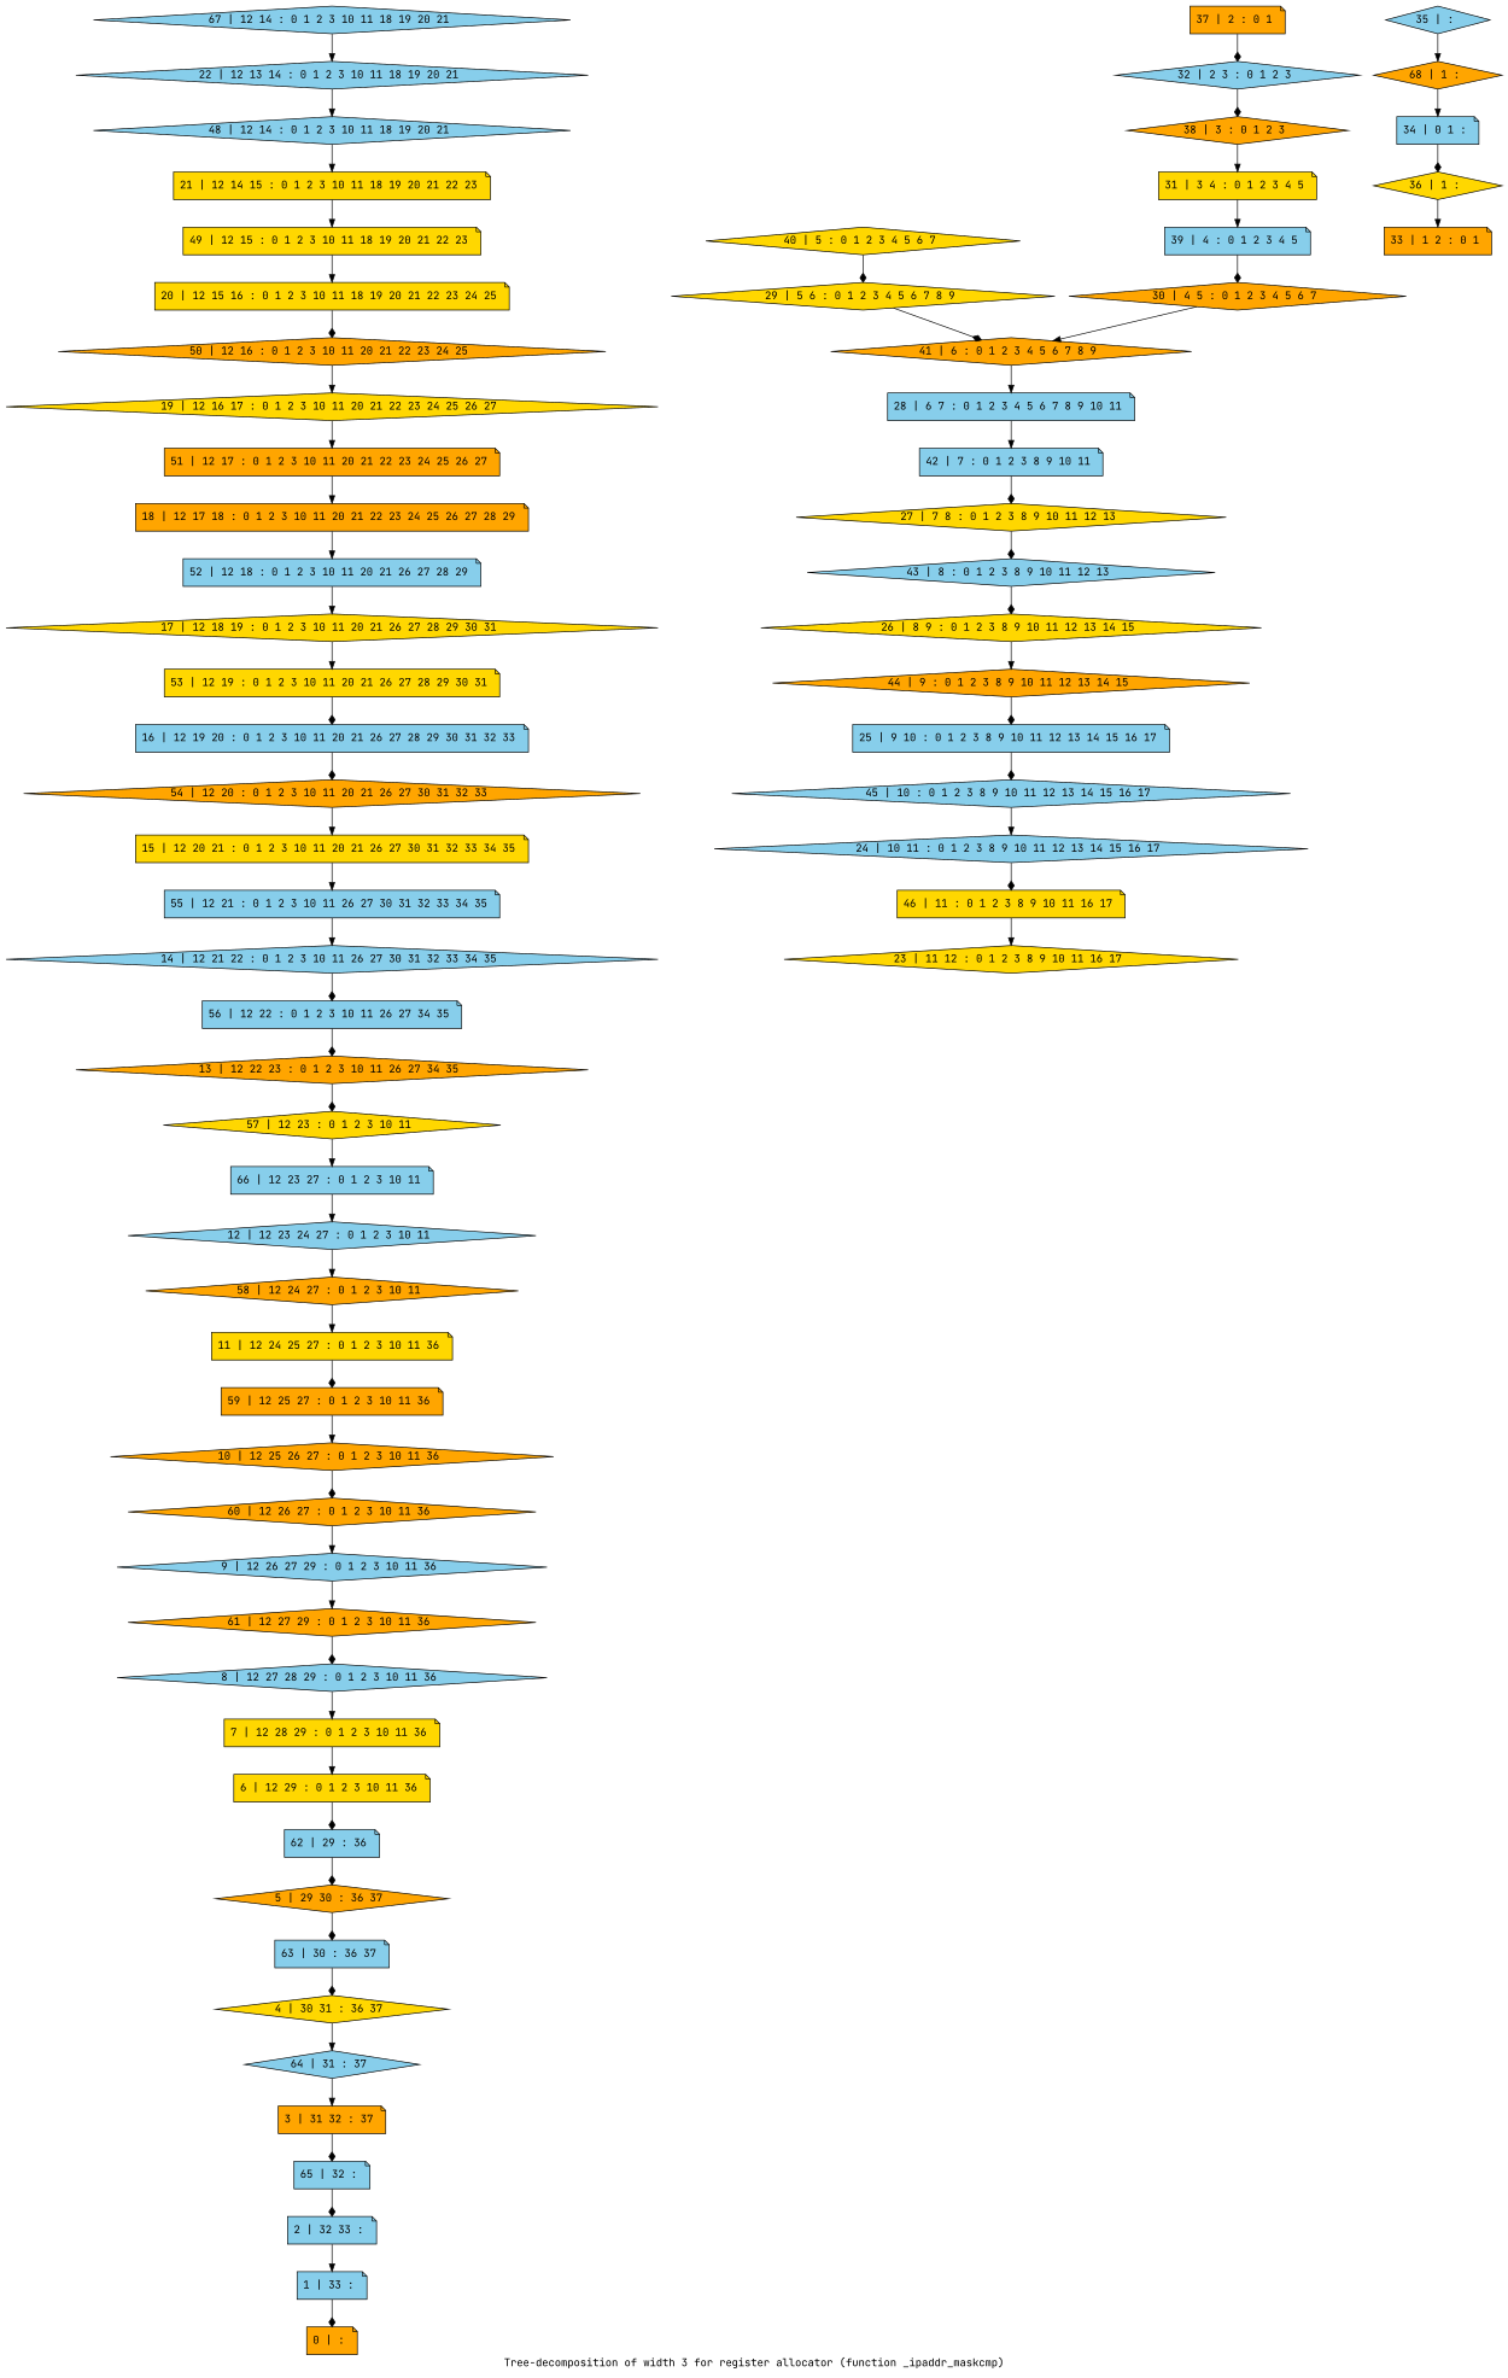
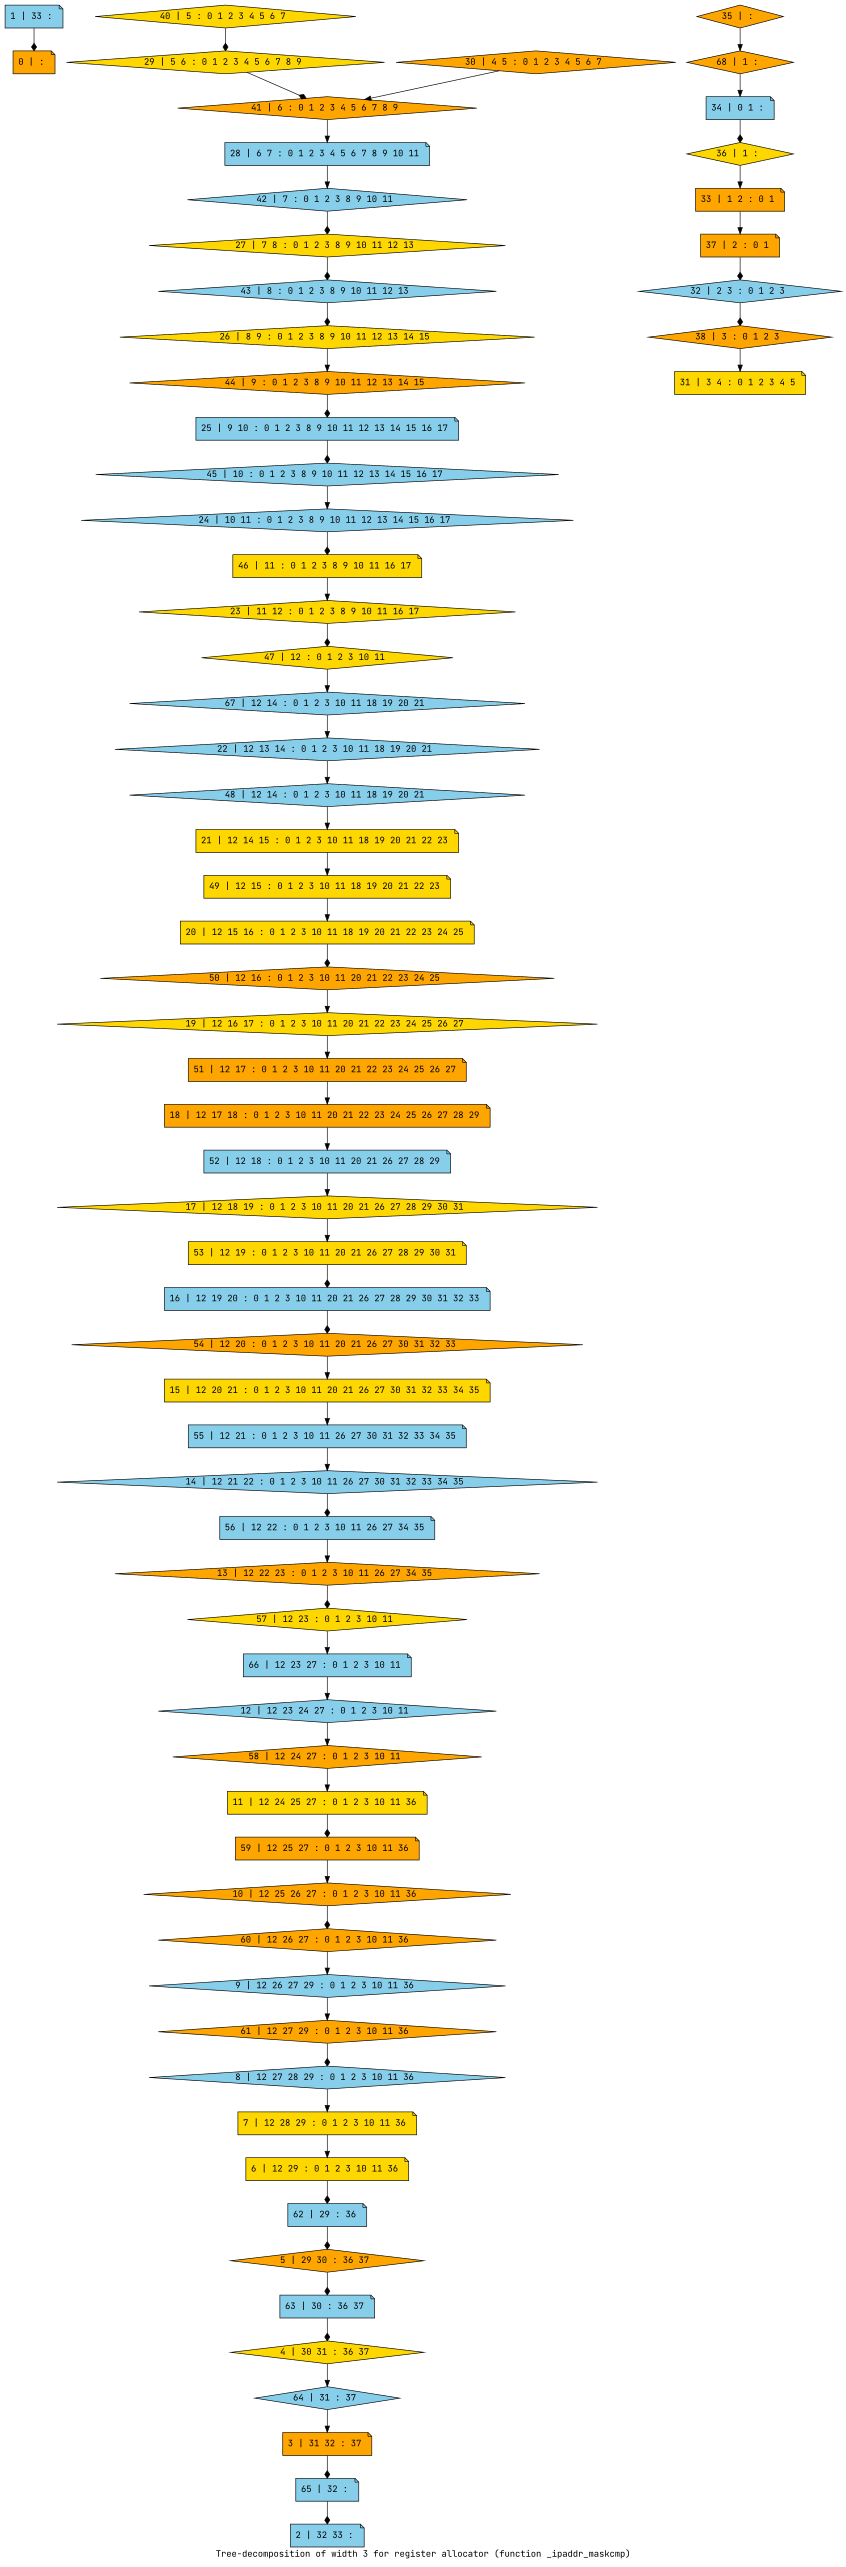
  digraph {
    fontname="JetBrains Mono"
    label="Tree-decomposition of width 3 for register allocator (function _ipaddr_maskcmp)"
    node [fillcolor=skyblue fontname="JetBrains Mono" shape=diamond style=filled]
    edge [arrowhead=normal fontname="JetBrains Mono"]
    n1 [fillcolor=orange label="0 | : " shape=note]
    n2 [label="1 | 33 : " shape=note]
    n3 [label="2 | 32 33 : " shape=note]
    n4 [fillcolor=orange label="3 | 31 32 : 37 " shape=note]
    n5 [label="65 | 32 : " shape=note]
    n6 [fillcolor=gold label="4 | 30 31 : 36 37 "]
    n7 [label="64 | 31 : 37 "]
    n8 [fillcolor=orange label="5 | 29 30 : 36 37 "]
    n9 [label="63 | 30 : 36 37 " shape=note]
    n10 [fillcolor=gold label="6 | 12 29 : 0 1 2 3 10 11 36 " shape=note]
    n11 [label="62 | 29 : 36 " shape=note]
    n12 [fillcolor=gold label="7 | 12 28 29 : 0 1 2 3 10 11 36 " shape=note]
    n13 [label="8 | 12 27 28 29 : 0 1 2 3 10 11 36 "]
    n14 [label="9 | 12 26 27 29 : 0 1 2 3 10 11 36 "]
    n15 [fillcolor=orange label="61 | 12 27 29 : 0 1 2 3 10 11 36 "]
    n16 [fillcolor=orange label="10 | 12 25 26 27 : 0 1 2 3 10 11 36 "]
    n17 [fillcolor=orange label="60 | 12 26 27 : 0 1 2 3 10 11 36 "]
    n18 [fillcolor=gold label="11 | 12 24 25 27 : 0 1 2 3 10 11 36 " shape=note]
    n19 [fillcolor=orange label="59 | 12 25 27 : 0 1 2 3 10 11 36 " shape=note]
    n20 [label="12 | 12 23 24 27 : 0 1 2 3 10 11 "]
    n21 [fillcolor=orange label="58 | 12 24 27 : 0 1 2 3 10 11 "]
    n22 [fillcolor=orange label="13 | 12 22 23 : 0 1 2 3 10 11 26 27 34 35 "]
    n23 [fillcolor=gold label="57 | 12 23 : 0 1 2 3 10 11 "]
    n24 [label="66 | 12 23 27 : 0 1 2 3 10 11 " shape=note]
    n25 [label="14 | 12 21 22 : 0 1 2 3 10 11 26 27 30 31 32 33 34 35 "]
    n26 [label="56 | 12 22 : 0 1 2 3 10 11 26 27 34 35 " shape=note]
    n27 [fillcolor=gold label="15 | 12 20 21 : 0 1 2 3 10 11 20 21 26 27 30 31 32 33 34 35 " shape=note]
    n28 [label="55 | 12 21 : 0 1 2 3 10 11 26 27 30 31 32 33 34 35 " shape=note]
    n29 [label="16 | 12 19 20 : 0 1 2 3 10 11 20 21 26 27 28 29 30 31 32 33 " shape=note]
    n30 [fillcolor=orange label="54 | 12 20 : 0 1 2 3 10 11 20 21 26 27 30 31 32 33 "]
    n31 [fillcolor=gold label="17 | 12 18 19 : 0 1 2 3 10 11 20 21 26 27 28 29 30 31 "]
    n32 [fillcolor=gold label="53 | 12 19 : 0 1 2 3 10 11 20 21 26 27 28 29 30 31 " shape=note]
    n33 [fillcolor=orange label="18 | 12 17 18 : 0 1 2 3 10 11 20 21 22 23 24 25 26 27 28 29 " shape=note]
    n34 [label="52 | 12 18 : 0 1 2 3 10 11 20 21 26 27 28 29 " shape=note]
    n35 [fillcolor=gold label="19 | 12 16 17 : 0 1 2 3 10 11 20 21 22 23 24 25 26 27 "]
    n36 [fillcolor=orange label="51 | 12 17 : 0 1 2 3 10 11 20 21 22 23 24 25 26 27 " shape=note]
    n37 [fillcolor=gold label="20 | 12 15 16 : 0 1 2 3 10 11 18 19 20 21 22 23 24 25 " shape=note]
    n38 [fillcolor=orange label="50 | 12 16 : 0 1 2 3 10 11 20 21 22 23 24 25 "]
    n39 [fillcolor=gold label="21 | 12 14 15 : 0 1 2 3 10 11 18 19 20 21 22 23 " shape=note]
    n40 [fillcolor=gold label="49 | 12 15 : 0 1 2 3 10 11 18 19 20 21 22 23 " shape=note]
    n41 [label="22 | 12 13 14 : 0 1 2 3 10 11 18 19 20 21 "]
    n42 [label="48 | 12 14 : 0 1 2 3 10 11 18 19 20 21 "]
    n43 [fillcolor=gold label="23 | 11 12 : 0 1 2 3 8 9 10 11 16 17 "]
+   n44 [fillcolor=gold label="47 | 12 : 0 1 2 3 10 11 "]
    n45 [label="67 | 12 14 : 0 1 2 3 10 11 18 19 20 21 "]
    n46 [label="24 | 10 11 : 0 1 2 3 8 9 10 11 12 13 14 15 16 17 "]
    n47 [fillcolor=gold label="46 | 11 : 0 1 2 3 8 9 10 11 16 17 " shape=note]
    n48 [label="25 | 9 10 : 0 1 2 3 8 9 10 11 12 13 14 15 16 17 " shape=note]
    n49 [label="45 | 10 : 0 1 2 3 8 9 10 11 12 13 14 15 16 17 "]
    n50 [fillcolor=gold label="26 | 8 9 : 0 1 2 3 8 9 10 11 12 13 14 15 "]
    n51 [fillcolor=orange label="44 | 9 : 0 1 2 3 8 9 10 11 12 13 14 15 "]
    n52 [fillcolor=gold label="27 | 7 8 : 0 1 2 3 8 9 10 11 12 13 "]
    n53 [label="43 | 8 : 0 1 2 3 8 9 10 11 12 13 "]
    n54 [label="28 | 6 7 : 0 1 2 3 4 5 6 7 8 9 10 11 " shape=note]
-   n55 [label="42 | 7 : 0 1 2 3 8 9 10 11 " shape=note]
+   n55 [label="42 | 7 : 0 1 2 3 8 9 10 11 "]
    n56 [fillcolor=gold label="29 | 5 6 : 0 1 2 3 4 5 6 7 8 9 "]
    n57 [fillcolor=orange label="41 | 6 : 0 1 2 3 4 5 6 7 8 9 "]
    n58 [fillcolor=orange label="30 | 4 5 : 0 1 2 3 4 5 6 7 "]
    n59 [fillcolor=gold label="40 | 5 : 0 1 2 3 4 5 6 7 "]
    n60 [fillcolor=gold label="31 | 3 4 : 0 1 2 3 4 5 " shape=note]
-   n61 [label="39 | 4 : 0 1 2 3 4 5 " shape=note]
    n62 [label="32 | 2 3 : 0 1 2 3 "]
    n63 [fillcolor=orange label="38 | 3 : 0 1 2 3 "]
    n64 [fillcolor=orange label="33 | 1 2 : 0 1 " shape=note]
    n65 [fillcolor=orange label="37 | 2 : 0 1 " shape=note]
    n66 [label="34 | 0 1 : " shape=note]
    n67 [fillcolor=gold label="36 | 1 : "]
-   n68 [label="35 | : "]
+   n68 [fillcolor=orange label="35 | : "]
    n69 [fillcolor=orange label="68 | 1 : "]
    n2 -> n1 [arrowhead=diamond]
-   n3 -> n2
    n4 -> n5 [arrowhead=diamond]
    n5 -> n3 [arrowhead=diamond]
    n6 -> n7
    n7 -> n4
    n8 -> n9 [arrowhead=diamond]
    n9 -> n6 [arrowhead=diamond]
    n10 -> n11 [arrowhead=diamond]
    n11 -> n8 [arrowhead=diamond]
    n12 -> n10
    n13 -> n12
    n14 -> n15
    n15 -> n13 [arrowhead=diamond]
    n16 -> n17 [arrowhead=diamond]
    n17 -> n14
    n18 -> n19 [arrowhead=diamond]
    n19 -> n16
    n20 -> n21
    n21 -> n18
    n22 -> n23 [arrowhead=diamond]
    n23 -> n24
    n24 -> n20
    n25 -> n26 [arrowhead=diamond]
-   n26 -> n22 [arrowhead=diamond]
+   n26 -> n22
    n27 -> n28
    n28 -> n25
    n29 -> n30 [arrowhead=diamond]
    n30 -> n27
    n31 -> n32
    n32 -> n29 [arrowhead=diamond]
    n33 -> n34
    n34 -> n31
    n35 -> n36
    n36 -> n33
    n37 -> n38 [arrowhead=diamond]
    n38 -> n35
    n39 -> n40
    n40 -> n37
    n41 -> n42
    n42 -> n39
+   n43 -> n44 [arrowhead=diamond]
+   n44 -> n45
    n45 -> n41
    n46 -> n47 [arrowhead=diamond]
    n47 -> n43
    n48 -> n49 [arrowhead=diamond]
    n49 -> n46
    n50 -> n51
    n51 -> n48 [arrowhead=diamond]
    n52 -> n53 [arrowhead=diamond]
    n53 -> n50 [arrowhead=diamond]
    n54 -> n55
    n55 -> n52 [arrowhead=diamond]
    n56 -> n57 [arrowhead=diamond]
    n57 -> n54
    n58 -> n57
    n59 -> n56 [arrowhead=diamond]
-   n60 -> n61
-   n61 -> n58 [arrowhead=diamond]
    n62 -> n63 [arrowhead=diamond]
    n63 -> n60
+   n64 -> n65
    n65 -> n62 [arrowhead=diamond]
    n66 -> n67 [arrowhead=diamond]
    n67 -> n64
    n68 -> n69
    n69 -> n66
  }
